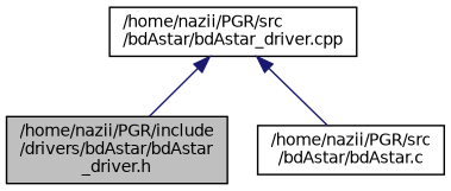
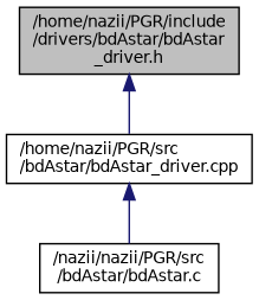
  digraph {
    node [color=black fillcolor=white fontname=Helvetica fontsize=10 shape=record style=filled]
    edge [color=midnightblue dir=back fontname=Helvetica fontsize=10 labelfontname=Helvetica labelfontsize=10 style=solid]
    n1 [fillcolor=grey75 fontcolor=black height=0.2 label="/home/nazii/PGR/include\l/drivers/bdAstar/bdAstar\l_driver.h" width=0.4]
    n2 [height=0.2 label="/home/nazii/PGR/src\l/bdAstar/bdAstar_driver.cpp" width=0.4]
-   n3 [height=0.2 label="/home/nazii/PGR/src\l/bdAstar/bdAstar.c" width=0.4]
-   n2 -> n1
+   n3 [height=0.2 label="/nazii/nazii/PGR/src\l/bdAstar/bdAstar.c" width=0.4]
+   n1 -> n2
    n2 -> n3
  }
